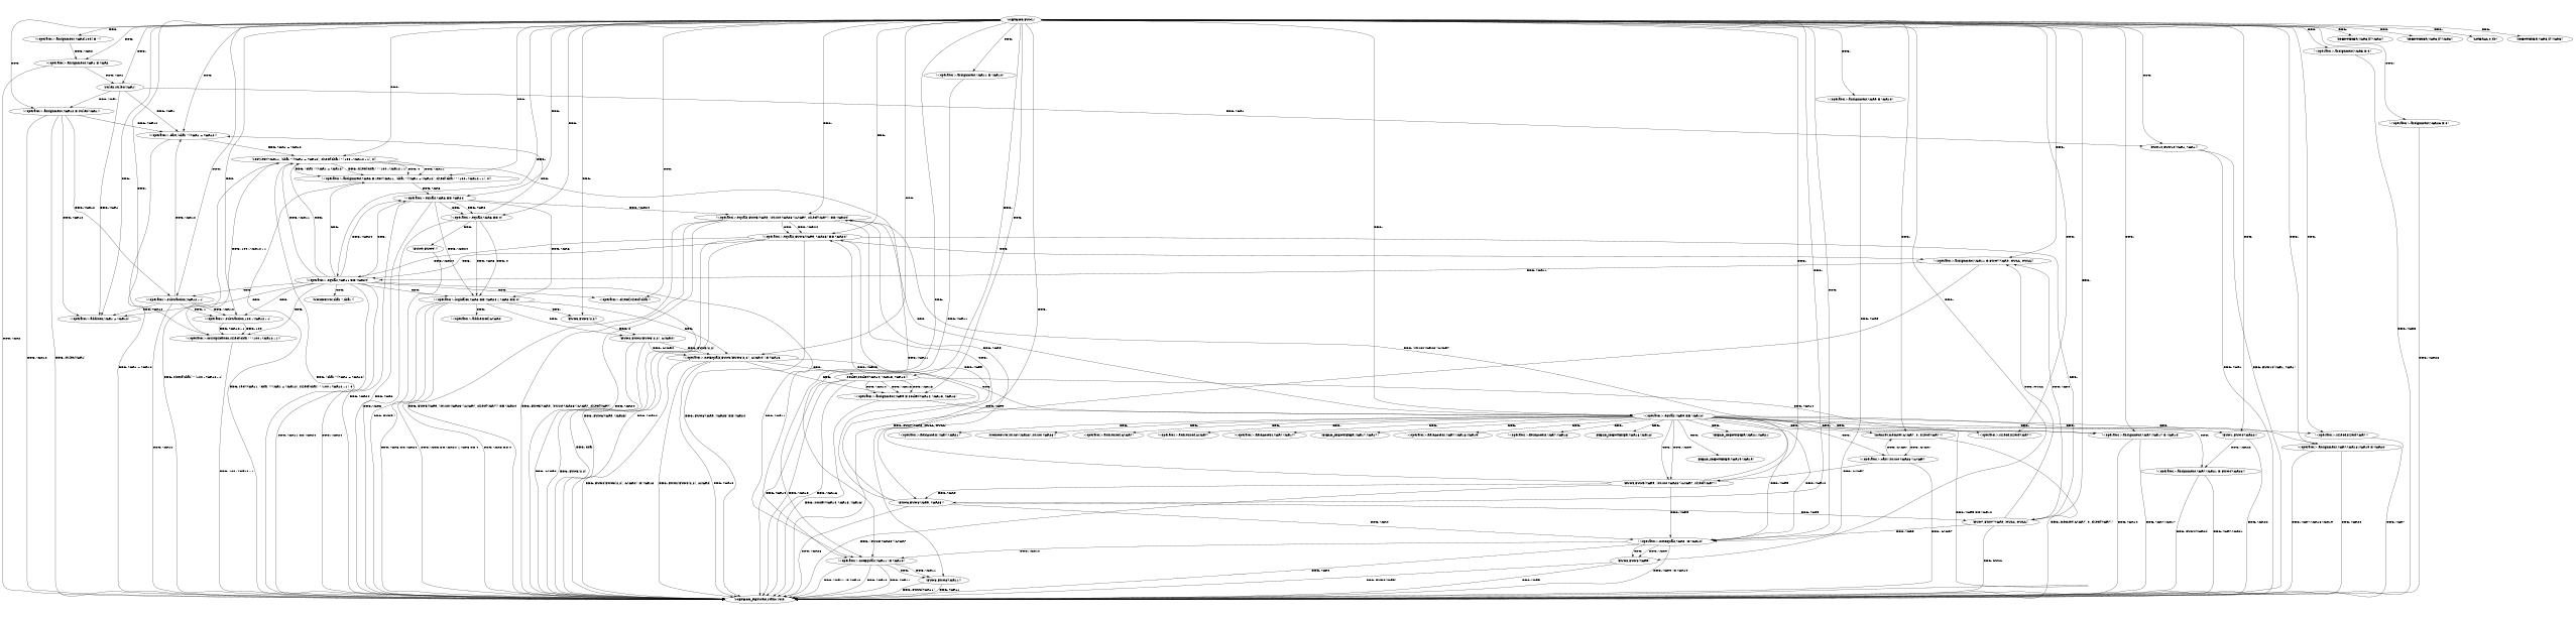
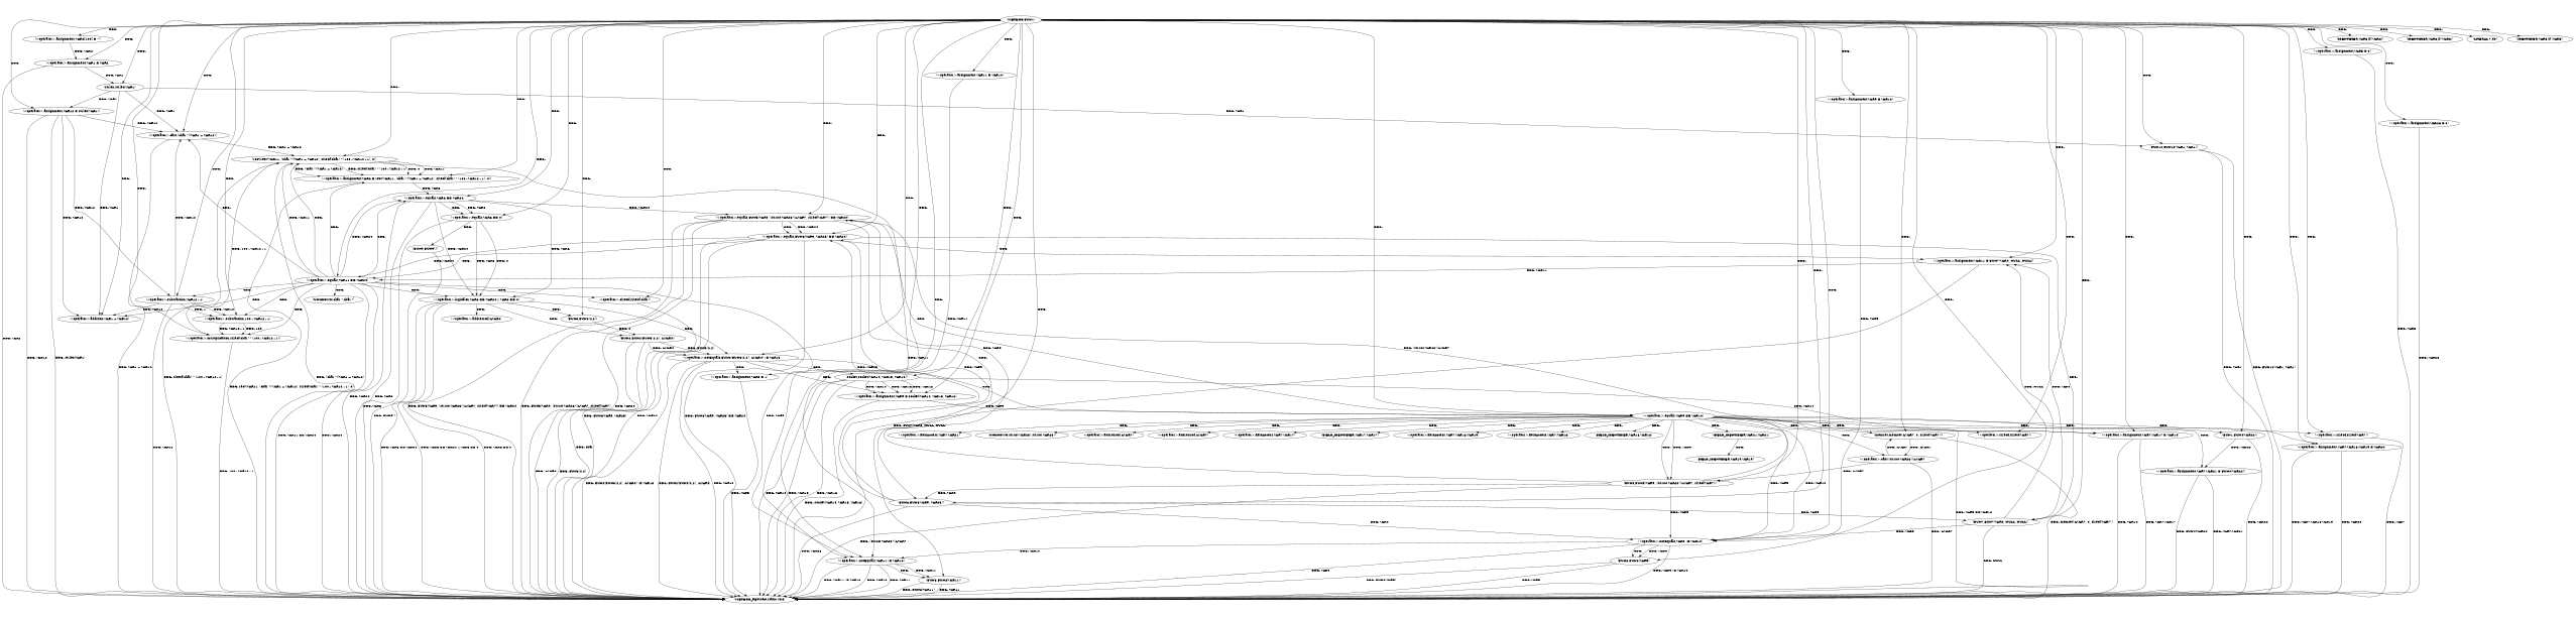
  digraph {
    n1 [label="(METHOD,FUN1)"]
    n2 [label="(<operator>.assignment,VAR2[100] = \"\")"]
    n3 [label="(<operator>.assignment,VAR1 = VAR2)"]
    n4 [label="(<operator>.assignment,VAR5 = 0)"]
    n5 [label="(<operator>.assignment,VAR9 = VAR10)"]
    n6 [label="(<operator>.assignment,VAR11 = VAR10)"]
    n7 [label="(<operator>.assignment,VAR12 = strlen(VAR1))"]
    n8 [label="(strlen,strlen(VAR1))"]
    n9 [label="(<operator>.notEquals,FUN2(FUN3(2,2), &VAR4) != VAR13)"]
    n10 [label="(FUN3,FUN3(2,2))"]
+   n11 [label="(<operator>.assignment,VAR5 = 1)"]
    n12 [label="(<operator>.assignment,VAR9 = socket(VAR14, VAR15, VAR16))"]
    n13 [label="(socket,socket(VAR14, VAR15, VAR16))"]
    n14 [label="(<operator>.equals,VAR9 == VAR10)"]
    n15 [label="(memset,memset(&VAR7, 0, sizeof(VAR7)))"]
    n16 [label="(<operator>.sizeOf,sizeof(VAR7))"]
    n17 [label="(<operator>.assignment,VAR7.VAR17 = VAR14)"]
    n18 [label="(<operator>.assignment,VAR7.VAR18.VAR19 = VAR20)"]
    n19 [label="(FUN1,FUN4(VAR22))"]
    n20 [label="(<operator>.equals,FUN5(VAR9, (struct VAR23*)&VAR7, sizeof(VAR7)) == VAR24)"]
    n21 [label="(FUN5,FUN5(VAR9, (struct VAR23*)&VAR7, sizeof(VAR7)))"]
    n22 [label="(<operator>.sizeOf,sizeof(VAR7))"]
    n23 [label="(<operator>.equals,FUN6(VAR9, VAR25) == VAR24)"]
    n24 [label="(FUN6,FUN6(VAR9, VAR25))"]
    n25 [label="(<operator>.assignment,VAR11 = FUN7(VAR9, NULL, NULL))"]
    n26 [label="(FUN7,FUN7(VAR9, NULL, NULL))"]
    n27 [label="(<operator>.equals,VAR11 == VAR24)"]
    n28 [label="(<operator>.assignment,VAR6 = recv(VAR11, (char *)(VAR1 + VAR12), sizeof(char) * (100 - VAR12 - 1), 0))"]
    n29 [label="(recv,recv(VAR11, (char *)(VAR1 + VAR12), sizeof(char) * (100 - VAR12 - 1), 0))"]
    n30 [label="(<operator>.cast,(char *)(VAR1 + VAR12))"]
    n31 [label="(<operator>.addition,VAR1 + VAR12)"]
    n32 [label="(<operator>.multiplication,sizeof(char) * (100 - VAR12 - 1))"]
    n33 [label="(<operator>.sizeOf,sizeof(char))"]
    n34 [label="(<operator>.subtraction,100 - VAR12 - 1)"]
    n35 [label="(<operator>.subtraction,VAR12 - 1)"]
    n36 [label="(<operator>.equals,VAR6 == VAR24)"]
    n37 [label="(<operator>.equals,VAR6 == 0)"]
    n38 [label="(IDENTIFIER,VAR8,if (VAR8))"]
    n39 [label="(IDENTIFIER,VAR8,if (VAR8))"]
-   n40 [label="(LITERAL,0,do)"]
+   n40 [label="(LITERAL,7,do)"]
    n41 [label="(<operator>.notEquals,VAR9 != VAR10)"]
    n42 [label="(FUN8,FUN8(VAR9))"]
    n43 [label="(<operator>.notEquals,VAR11 != VAR10)"]
    n44 [label="(FUN8,FUN8(VAR11))"]
    n45 [label="(IDENTIFIER,VAR5,if (VAR5))"]
    n46 [label="(<operator>.assignment,VAR26 = 0)"]
    n47 [label="(FUN10,FUN10(VAR1, VAR1))"]
    n48 [label="(METHOD_RETURN,static void)"]
    n49 [label="(FUN2,FUN2(FUN3(2,2), &VAR4))"]
    n50 [label="(<operator>.assignment,VAR7.VAR21 = FUN4(VAR22))"]
    n51 [label="(<operator>.cast,(struct VAR23*)&VAR7)"]
    n52 [label="(<operator>.addressOf,&VAR7)"]
    n53 [label="(<operator>.fieldAccess,VAR7.VAR17)"]
    n54 [label="(FIELD_IDENTIFIER,VAR17,VAR17)"]
    n55 [label="(<operator>.fieldAccess,VAR7.VAR18.VAR19)"]
    n56 [label="(<operator>.fieldAccess,VAR7.VAR18)"]
    n57 [label="(FIELD_IDENTIFIER,VAR18,VAR18)"]
    n58 [label="(FIELD_IDENTIFIER,VAR19,VAR19)"]
    n59 [label="(<operator>.fieldAccess,VAR7.VAR21)"]
    n60 [label="(FIELD_IDENTIFIER,VAR21,VAR21)"]
    n61 [label="(UNKNOWN,struct VAR23*,struct VAR23*)"]
    n62 [label="(<operator>.addressOf,&VAR7)"]
    n63 [label="(<operator>.logicalOr,VAR6 == VAR24 || VAR6 == 0)"]
    n64 [label="(UNKNOWN,char *,char *)"]
    n65 [label="(FUN9,FUN9())"]
    n66 [label="(<operator>.addressOf,&VAR4)"]
    n1 -> n2 [label="DDG: "]
    n1 -> n3 [label="DDG: "]
    n1 -> n4 [label="DDG: "]
    n1 -> n5 [label="DDG: "]
    n1 -> n6 [label="DDG: "]
    n1 -> n7 [label="DDG: "]
    n1 -> n8 [label="DDG: "]
    n1 -> n9 [label="DDG: "]
    n1 -> n10 [label="DDG: "]
+   n1 -> n11 [label="DDG: "]
    n1 -> n12 [label="DDG: "]
    n1 -> n13 [label="DDG: "]
    n1 -> n14 [label="DDG: "]
    n1 -> n15 [label="DDG: "]
    n1 -> n16 [label="DDG: "]
    n1 -> n17 [label="DDG: "]
    n1 -> n18 [label="DDG: "]
    n1 -> n19 [label="DDG: "]
    n1 -> n20 [label="DDG: "]
    n1 -> n21 [label="DDG: "]
    n1 -> n22 [label="DDG: "]
    n1 -> n23 [label="DDG: "]
    n1 -> n24 [label="DDG: "]
    n1 -> n25 [label="DDG: "]
    n1 -> n26 [label="DDG: "]
    n1 -> n27 [label="DDG: "]
    n1 -> n28 [label="DDG: "]
    n1 -> n29 [label="DDG: "]
    n1 -> n30 [label="DDG: "]
    n1 -> n31 [label="DDG: "]
    n1 -> n32 [label="DDG: "]
    n1 -> n33 [label="DDG: "]
    n1 -> n34 [label="DDG: "]
    n1 -> n35 [label="DDG: "]
    n1 -> n36 [label="DDG: "]
    n1 -> n37 [label="DDG: "]
    n1 -> n38 [label="DDG: "]
    n1 -> n39 [label="DDG: "]
    n1 -> n40 [label="DDG: "]
    n1 -> n41 [label="DDG: "]
    n1 -> n42 [label="DDG: "]
    n1 -> n43 [label="DDG: "]
    n1 -> n44 [label="DDG: "]
    n1 -> n45 [label="DDG: "]
    n1 -> n46 [label="DDG: "]
    n1 -> n47 [label="DDG: "]
    n2 -> n3 [label="DDG: VAR2"]
    n3 -> n8 [label="DDG: VAR1"]
    n3 -> n48 [label="DDG: VAR2"]
    n4 -> n48 [label="DDG: VAR5"]
    n5 -> n41 [label="DDG: VAR9"]
    n6 -> n43 [label="DDG: VAR11"]
    n7 -> n30 [label="DDG: VAR12"]
    n7 -> n31 [label="DDG: VAR12"]
    n7 -> n35 [label="DDG: VAR12"]
    n7 -> n48 [label="DDG: strlen(VAR1)"]
    n7 -> n48 [label="DDG: VAR12"]
    n8 -> n7 [label="DDG: VAR1"]
    n8 -> n30 [label="DDG: VAR1"]
    n8 -> n31 [label="DDG: VAR1"]
    n8 -> n47 [label="DDG: VAR1"]
+   n9 -> n11 [label="CDG: "]
    n9 -> n12 [label="CDG: "]
    n9 -> n13 [label="CDG: "]
    n9 -> n14 [label="CDG: "]
    n9 -> n48 [label="DDG: VAR13"]
    n9 -> n48 [label="DDG: FUN2(FUN3(2,2), &VAR4) != VAR13"]
    n9 -> n48 [label="DDG: FUN2(FUN3(2,2), &VAR4)"]
    n10 -> n49 [label="DDG: 2"]
+   n11 -> n48 [label="DDG: VAR5"]
    n12 -> n14 [label="DDG: VAR9"]
    n12 -> n48 [label="DDG: socket(VAR14, VAR15, VAR16)"]
    n13 -> n12 [label="DDG: VAR14"]
    n13 -> n12 [label="DDG: VAR15"]
    n13 -> n12 [label="DDG: VAR16"]
    n13 -> n17 [label="DDG: VAR14"]
    n13 -> n48 [label="DDG: VAR14"]
    n13 -> n48 [label="DDG: VAR15"]
    n13 -> n48 [label="DDG: VAR16"]
    n14 -> n15 [label="CDG: "]
    n14 -> n16 [label="CDG: "]
    n14 -> n17 [label="CDG: "]
    n14 -> n18 [label="CDG: "]
    n14 -> n19 [label="CDG: "]
    n14 -> n20 [label="CDG: "]
    n14 -> n21 [label="DDG: VAR9"]
    n14 -> n21 [label="CDG: "]
    n14 -> n22 [label="CDG: "]
    n14 -> n41 [label="DDG: VAR9"]
    n14 -> n41 [label="DDG: VAR10"]
    n14 -> n48 [label="DDG: VAR9 == VAR10"]
    n14 -> n50 [label="CDG: "]
    n14 -> n51 [label="CDG: "]
    n14 -> n52 [label="CDG: "]
    n14 -> n53 [label="CDG: "]
    n14 -> n54 [label="CDG: "]
    n14 -> n55 [label="CDG: "]
    n14 -> n56 [label="CDG: "]
    n14 -> n57 [label="CDG: "]
-   n14 -> n58 [label="CDG: "]
+   n60 -> n58 [label="CDG: "]
    n14 -> n59 [label="CDG: "]
    n14 -> n60 [label="CDG: "]
    n14 -> n61 [label="CDG: "]
    n14 -> n62 [label="CDG: "]
    n15 -> n48 [label="DDG: memset(&VAR7, 0, sizeof(VAR7))"]
    n15 -> n51 [label="DDG: &VAR7"]
    n17 -> n48 [label="DDG: VAR7.VAR17"]
    n17 -> n48 [label="DDG: VAR14"]
    n18 -> n48 [label="DDG: VAR7.VAR18.VAR19"]
    n18 -> n48 [label="DDG: VAR20"]
    n19 -> n48 [label="DDG: VAR22"]
    n19 -> n50 [label="DDG: VAR22"]
    n20 -> n23 [label="DDG: VAR24"]
    n20 -> n23 [label="CDG: "]
    n20 -> n24 [label="CDG: "]
    n20 -> n48 [label="DDG: FUN5(VAR9, (struct VAR23*)&VAR7, sizeof(VAR7)) == VAR24"]
    n20 -> n48 [label="DDG: FUN5(VAR9, (struct VAR23*)&VAR7, sizeof(VAR7))"]
    n20 -> n48 [label="DDG: VAR24"]
    n21 -> n20 [label="DDG: VAR9"]
    n21 -> n20 [label="DDG: (struct VAR23*)&VAR7"]
    n21 -> n24 [label="DDG: VAR9"]
    n21 -> n41 [label="DDG: VAR9"]
    n21 -> n48 [label="DDG: (struct VAR23*)&VAR7"]
    n22 -> n48 [label="DDG: VAR7"]
    n23 -> n25 [label="CDG: "]
    n23 -> n26 [label="CDG: "]
    n23 -> n27 [label="DDG: VAR24"]
    n23 -> n27 [label="CDG: "]
    n23 -> n48 [label="DDG: FUN6(VAR9, VAR25)"]
    n23 -> n48 [label="DDG: VAR24"]
    n23 -> n48 [label="DDG: FUN6(VAR9, VAR25) == VAR24"]
    n24 -> n23 [label="DDG: VAR9"]
    n24 -> n23 [label="DDG: VAR25"]
    n24 -> n26 [label="DDG: VAR9"]
    n24 -> n41 [label="DDG: VAR9"]
    n24 -> n48 [label="DDG: VAR25"]
    n25 -> n27 [label="DDG: VAR11"]
    n25 -> n48 [label="DDG: FUN7(VAR9, NULL, NULL)"]
    n26 -> n25 [label="DDG: VAR9"]
    n26 -> n25 [label="DDG: NULL"]
    n26 -> n41 [label="DDG: VAR9"]
    n26 -> n48 [label="DDG: NULL"]
    n27 -> n28 [label="CDG: "]
    n27 -> n29 [label="DDG: VAR11"]
    n27 -> n29 [label="CDG: "]
-   n37 -> n30 [label="CDG: "]
+   n27 -> n30 [label="CDG: "]
    n27 -> n31 [label="CDG: "]
    n27 -> n32 [label="CDG: "]
    n27 -> n33 [label="CDG: "]
    n27 -> n34 [label="CDG: "]
    n27 -> n35 [label="CDG: "]
    n27 -> n36 [label="DDG: VAR24"]
    n27 -> n36 [label="CDG: "]
-   n27 -> n43 [label="DDG: VAR11"]
+   n27 -> n43 [label="DDG: VAR9"]
    n27 -> n48 [label="DDG: VAR24"]
    n27 -> n48 [label="DDG: VAR11 == VAR24"]
    n27 -> n63 [label="CDG: "]
    n27 -> n64 [label="CDG: "]
    n28 -> n36 [label="DDG: VAR6"]
    n28 -> n48 [label="DDG: recv(VAR11, (char *)(VAR1 + VAR12), sizeof(char) * (100 - VAR12 - 1), 0)"]
    n29 -> n28 [label="DDG: VAR11"]
    n29 -> n28 [label="DDG: (char *)(VAR1 + VAR12)"]
    n29 -> n28 [label="DDG: sizeof(char) * (100 - VAR12 - 1)"]
    n29 -> n28 [label="DDG: 0"]
    n29 -> n43 [label="DDG: VAR11"]
    n29 -> n48 [label="DDG: (char *)(VAR1 + VAR12)"]
    n29 -> n48 [label="DDG: sizeof(char) * (100 - VAR12 - 1)"]
    n30 -> n29 [label="DDG: VAR1 + VAR12"]
    n30 -> n48 [label="DDG: VAR1 + VAR12"]
    n32 -> n29 [label="DDG: 100 - VAR12 - 1"]
    n32 -> n48 [label="DDG: 100 - VAR12 - 1"]
    n33 -> n48 [label="DDG: char"]
    n34 -> n32 [label="DDG: 100"]
    n34 -> n32 [label="DDG: VAR12 - 1"]
    n35 -> n30 [label="DDG: VAR12"]
    n35 -> n31 [label="DDG: VAR12"]
    n35 -> n34 [label="DDG: VAR12"]
    n35 -> n34 [label="DDG: 1"]
    n35 -> n48 [label="DDG: VAR12"]
    n36 -> n20 [label="DDG: VAR24"]
    n36 -> n37 [label="DDG: VAR6"]
    n36 -> n37 [label="CDG: "]
    n36 -> n48 [label="DDG: VAR24"]
    n36 -> n48 [label="DDG: VAR6"]
    n36 -> n63 [label="DDG: VAR6"]
    n36 -> n63 [label="DDG: VAR24"]
    n37 -> n48 [label="DDG: VAR6"]
    n37 -> n63 [label="DDG: VAR6"]
    n37 -> n63 [label="DDG: 0"]
    n37 -> n65 [label="DDG: "]
    n41 -> n42 [label="DDG: VAR9"]
    n41 -> n42 [label="CDG: "]
    n41 -> n43 [label="DDG: VAR10"]
    n41 -> n48 [label="DDG: VAR9 != VAR10"]
    n41 -> n48 [label="DDG: VAR9"]
    n42 -> n48 [label="DDG: VAR9"]
    n42 -> n48 [label="DDG: FUN8(VAR9)"]
    n43 -> n44 [label="DDG: VAR11"]
    n43 -> n44 [label="CDG: "]
    n43 -> n48 [label="DDG: VAR11 != VAR10"]
    n43 -> n48 [label="DDG: VAR10"]
    n43 -> n48 [label="DDG: VAR11"]
    n44 -> n48 [label="DDG: VAR11"]
    n44 -> n48 [label="DDG: FUN8(VAR11)"]
    n46 -> n48 [label="DDG: VAR26"]
    n47 -> n48 [label="DDG: VAR1"]
    n47 -> n48 [label="DDG: FUN10(VAR1, VAR1)"]
    n49 -> n9 [label="DDG: FUN3(2,2)"]
    n49 -> n9 [label="DDG: &VAR4"]
    n49 -> n48 [label="DDG: &VAR4"]
    n49 -> n48 [label="DDG: FUN3(2,2)"]
    n50 -> n48 [label="DDG: FUN4(VAR22)"]
    n50 -> n48 [label="DDG: VAR7.VAR21"]
    n51 -> n15 [label="DDG: &VAR7"]
    n51 -> n21 [label="DDG: &VAR7"]
    n51 -> n48 [label="DDG: &VAR7"]
    n63 -> n9 [label="CDG: "]
    n63 -> n10 [label="CDG: "]
    n63 -> n48 [label="DDG: VAR6 == VAR24"]
    n63 -> n48 [label="DDG: VAR6 == VAR24 || VAR6 == 0"]
    n63 -> n48 [label="DDG: VAR6 == 0"]
    n63 -> n49 [label="CDG: "]
    n63 -> n66 [label="CDG: "]
    n65 -> n48 [label="DDG: FUN9()"]
  }
